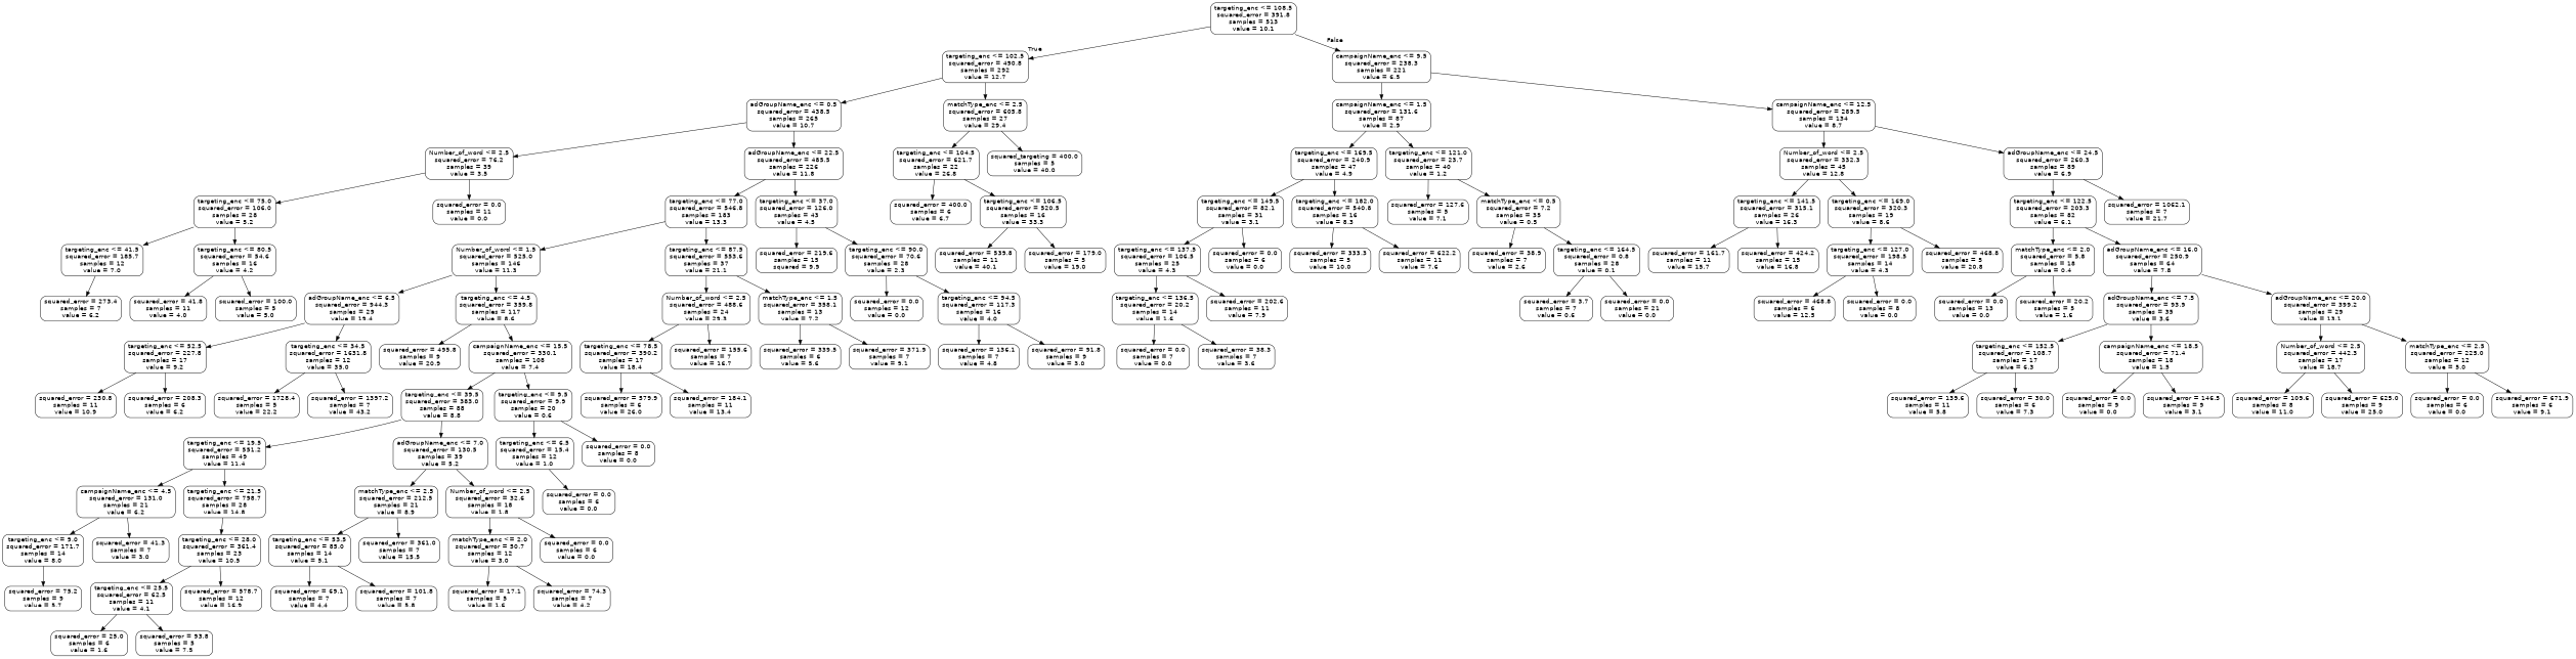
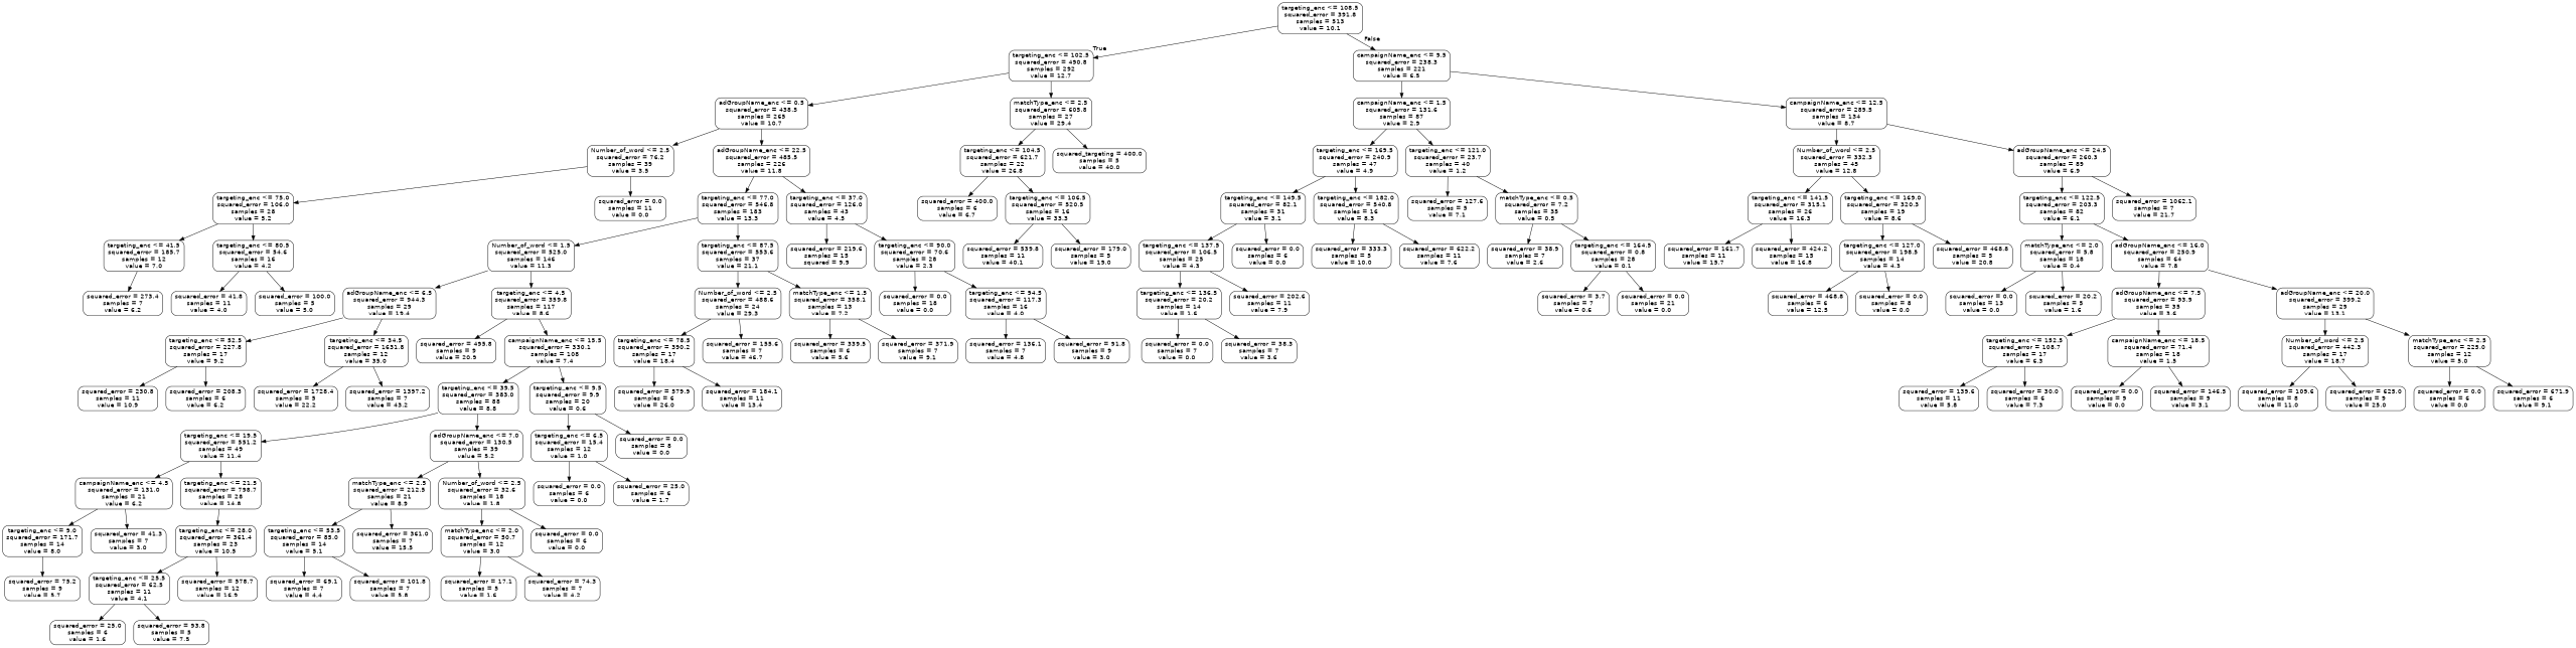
  digraph {
    node [color=black fontname=helvetica shape=box style=rounded]
    edge [fontname=helvetica]
    n1 [label="targeting_enc <= 108.5\nsquared_error = 391.8\nsamples = 513\nvalue = 10.1"]
    n2 [label="targeting_enc <= 102.5\nsquared_error = 490.8\nsamples = 292\nvalue = 12.7"]
    n3 [label="campaignName_enc <= 9.5\nsquared_error = 238.3\nsamples = 221\nvalue = 6.5"]
    n4 [label="adGroupName_enc <= 0.5\nsquared_error = 438.5\nsamples = 265\nvalue = 10.7"]
    n5 [label="matchType_enc <= 2.5\nsquared_error = 605.8\nsamples = 27\nvalue = 29.4"]
    n6 [label="campaignName_enc <= 1.5\nsquared_error = 131.6\nsamples = 87\nvalue = 2.9"]
    n7 [label="campaignName_enc <= 12.5\nsquared_error = 289.5\nsamples = 134\nvalue = 8.7"]
    n8 [label="Number_of_word <= 2.5\nsquared_error = 76.2\nsamples = 39\nvalue = 3.5"]
    n9 [label="adGroupName_enc <= 22.5\nsquared_error = 485.5\nsamples = 226\nvalue = 11.8"]
    n10 [label="targeting_enc <= 104.5\nsquared_error = 621.7\nsamples = 22\nvalue = 26.8"]
    n11 [label="squared_targeting = 400.0\nsamples = 5\nvalue = 40.0"]
    n12 [label="targeting_enc <= 75.0\nsquared_error = 106.0\nsamples = 28\nvalue = 5.2"]
    n13 [label="squared_error = 0.0\nsamples = 11\nvalue = 0.0"]
    n14 [label="targeting_enc <= 77.0\nsquared_error = 546.8\nsamples = 183\nvalue = 13.3"]
    n15 [label="targeting_enc <= 37.0\nsquared_error = 126.0\nsamples = 43\nvalue = 4.5"]
    n16 [label="targeting_enc <= 41.5\nsquared_error = 185.7\nsamples = 12\nvalue = 7.0"]
    n17 [label="targeting_enc <= 80.5\nsquared_error = 54.6\nsamples = 16\nvalue = 4.2"]
    n18 [label="squared_error = 273.4\nsamples = 7\nvalue = 6.2"]
    n19 [label="squared_error = 41.8\nsamples = 11\nvalue = 4.0"]
    n20 [label="squared_error = 100.0\nsamples = 5\nvalue = 5.0"]
    n21 [label="Number_of_word <= 1.5\nsquared_error = 525.0\nsamples = 146\nvalue = 11.3"]
    n22 [label="targeting_enc <= 87.5\nsquared_error = 553.6\nsamples = 37\nvalue = 21.1"]
    n23 [label="squared_error = 219.6\nsamples = 15\nsquared = 9.9"]
    n24 [label="targeting_enc <= 90.0\nsquared_error = 70.6\nsamples = 28\nvalue = 2.3"]
    n25 [label="adGroupName_enc <= 6.5\nsquared_error = 944.3\nsamples = 29\nvalue = 19.4"]
    n26 [label="targeting_enc <= 4.5\nsquared_error = 359.8\nsamples = 117\nvalue = 8.6"]
    n27 [label="Number_of_word <= 2.5\nsquared_error = 488.6\nsamples = 24\nvalue = 29.3"]
    n28 [label="matchType_enc <= 1.5\nsquared_error = 358.1\nsamples = 13\nvalue = 7.2"]
    n29 [label="targeting_enc <= 52.5\nsquared_error = 227.8\nsamples = 17\nvalue = 9.2"]
    n30 [label="targeting_enc <= 34.5\nsquared_error = 1631.8\nsamples = 12\nvalue = 35.0"]
    n31 [label="squared_error = 495.8\nsamples = 9\nvalue = 20.9"]
    n32 [label="campaignName_enc <= 15.5\nsquared_error = 330.1\nsamples = 108\nvalue = 7.4"]
    n33 [label="squared_error = 230.8\nsamples = 11\nvalue = 10.9"]
    n34 [label="squared_error = 208.3\nsamples = 6\nvalue = 6.2"]
    n35 [label="squared_error = 1728.4\nsamples = 5\nvalue = 22.2"]
    n36 [label="squared_error = 1397.2\nsamples = 7\nvalue = 43.2"]
    n37 [label="targeting_enc <= 39.5\nsquared_error = 383.0\nsamples = 88\nvalue = 8.8"]
    n38 [label="targeting_enc <= 9.5\nsquared_error = 9.9\nsamples = 20\nvalue = 0.6"]
    n39 [label="targeting_enc <= 19.5\nsquared_error = 551.2\nsamples = 49\nvalue = 11.4"]
    n40 [label="adGroupName_enc <= 7.0\nsquared_error = 130.5\nsamples = 39\nvalue = 5.2"]
    n41 [label="targeting_enc <= 6.5\nsquared_error = 15.4\nsamples = 12\nvalue = 1.0"]
    n42 [label="squared_error = 0.0\nsamples = 8\nvalue = 0.0"]
    n43 [label="campaignName_enc <= 4.5\nsquared_error = 131.0\nsamples = 21\nvalue = 6.2"]
    n44 [label="targeting_enc <= 21.5\nsquared_error = 798.7\nsamples = 28\nvalue = 14.8"]
    n45 [label="matchType_enc <= 2.5\nsquared_error = 212.5\nsamples = 21\nvalue = 8.9"]
    n46 [label="Number_of_word <= 2.5\nsquared_error = 32.6\nsamples = 18\nvalue = 1.8"]
    n47 [label="targeting_enc <= 9.0\nsquared_error = 171.7\nsamples = 14\nvalue = 8.0"]
    n48 [label="squared_error = 41.3\nsamples = 7\nvalue = 3.0"]
    n49 [label="targeting_enc <= 28.0\nsquared_error = 361.4\nsamples = 23\nvalue = 10.5"]
    n50 [label="squared_error = 75.2\nsamples = 9\nvalue = 5.7"]
    n51 [label="targeting_enc <= 25.5\nsquared_error = 62.5\nsamples = 11\nvalue = 4.1"]
    n52 [label="squared_error = 578.7\nsamples = 12\nvalue = 16.9"]
    n53 [label="squared_error = 25.0\nsamples = 6\nvalue = 1.6"]
    n54 [label="squared_error = 93.8\nsamples = 5\nvalue = 7.5"]
    n55 [label="targeting_enc <= 53.5\nsquared_error = 85.0\nsamples = 14\nvalue = 5.1"]
    n56 [label="squared_error = 361.0\nsamples = 7\nvalue = 15.5"]
    n57 [label="matchType_enc <= 2.0\nsquared_error = 50.7\nsamples = 12\nvalue = 3.0"]
    n58 [label="squared_error = 0.0\nsamples = 6\nvalue = 0.0"]
    n59 [label="squared_error = 69.1\nsamples = 7\nvalue = 4.4"]
    n60 [label="squared_error = 101.8\nsamples = 7\nvalue = 5.8"]
    n61 [label="squared_error = 17.1\nsamples = 5\nvalue = 1.6"]
    n62 [label="squared_error = 74.3\nsamples = 7\nvalue = 4.2"]
    n63 [label="squared_error = 0.0\nsamples = 6\nvalue = 0.0"]
+   n64 [label="squared_error = 25.0\nsamples = 6\nvalue = 1.7"]
    n65 [label="targeting_enc <= 78.5\nsquared_error = 390.2\nsamples = 17\nvalue = 18.4"]
-   n66 [label="squared_error = 155.6\nsamples = 7\nvalue = 16.7"]
+   n66 [label="squared_error = 155.6\nsamples = 7\nvalue = 46.7"]
    n67 [label="squared_error = 339.5\nsamples = 6\nvalue = 5.6"]
    n68 [label="squared_error = 371.9\nsamples = 7\nvalue = 9.1"]
    n69 [label="squared_error = 579.9\nsamples = 6\nvalue = 26.0"]
    n70 [label="squared_error = 184.1\nsamples = 11\nvalue = 13.4"]
-   n71 [label="squared_error = 0.0\nsamples = 12\nvalue = 0.0"]
+   n71 [label="squared_error = 0.0\nsamples = 18\nvalue = 0.0"]
    n72 [label="targeting_enc <= 94.5\nsquared_error = 117.3\nsamples = 16\nvalue = 4.0"]
    n73 [label="squared_error = 136.1\nsamples = 7\nvalue = 4.8"]
    n74 [label="squared_error = 91.8\nsamples = 9\nvalue = 3.0"]
    n75 [label="squared_error = 400.0\nsamples = 6\nvalue = 6.7"]
    n76 [label="targeting_enc <= 106.5\nsquared_error = 520.5\nsamples = 16\nvalue = 33.3"]
    n77 [label="squared_error = 539.8\nsamples = 11\nvalue = 40.1"]
    n78 [label="squared_error = 179.0\nsamples = 5\nvalue = 19.0"]
    n79 [label="targeting_enc <= 169.5\nsquared_error = 240.9\nsamples = 47\nvalue = 4.9"]
    n80 [label="targeting_enc <= 121.0\nsquared_error = 23.7\nsamples = 40\nvalue = 1.2"]
    n81 [label="Number_of_word <= 2.5\nsquared_error = 332.3\nsamples = 45\nvalue = 12.8"]
    n82 [label="adGroupName_enc <= 24.5\nsquared_error = 260.3\nsamples = 89\nvalue = 6.9"]
    n83 [label="targeting_enc <= 149.5\nsquared_error = 82.1\nsamples = 31\nvalue = 3.1"]
    n84 [label="targeting_enc <= 182.0\nsquared_error = 540.8\nsamples = 16\nvalue = 8.3"]
    n85 [label="squared_error = 127.6\nsamples = 5\nvalue = 7.1"]
    n86 [label="matchType_enc <= 0.5\nsquared_error = 7.2\nsamples = 35\nvalue = 0.5"]
    n87 [label="targeting_enc <= 137.5\nsquared_error = 106.5\nsamples = 25\nvalue = 4.3"]
    n88 [label="squared_error = 0.0\nsamples = 6\nvalue = 0.0"]
    n89 [label="squared_error = 333.3\nsamples = 5\nvalue = 10.0"]
    n90 [label="squared_error = 622.2\nsamples = 11\nvalue = 7.6"]
    n91 [label="targeting_enc <= 136.5\nsquared_error = 20.2\nsamples = 14\nvalue = 1.6"]
    n92 [label="squared_error = 202.6\nsamples = 11\nvalue = 7.9"]
    n93 [label="squared_error = 0.0\nsamples = 7\nvalue = 0.0"]
    n94 [label="squared_error = 38.3\nsamples = 7\nvalue = 3.6"]
    n95 [label="squared_error = 38.9\nsamples = 7\nvalue = 2.6"]
    n96 [label="targeting_enc <= 164.5\nsquared_error = 0.8\nsamples = 28\nvalue = 0.1"]
    n97 [label="squared_error = 3.7\nsamples = 7\nvalue = 0.6"]
    n98 [label="squared_error = 0.0\nsamples = 21\nvalue = 0.0"]
    n99 [label="targeting_enc <= 141.5\nsquared_error = 315.1\nsamples = 26\nvalue = 16.3"]
    n100 [label="targeting_enc <= 169.0\nsquared_error = 320.3\nsamples = 19\nvalue = 8.6"]
    n101 [label="targeting_enc <= 122.5\nsquared_error = 203.3\nsamples = 82\nvalue = 6.1"]
    n102 [label="squared_error = 1062.1\nsamples = 7\nvalue = 21.7"]
    n103 [label="squared_error = 161.7\nsamples = 11\nvalue = 15.7"]
    n104 [label="squared_error = 424.2\nsamples = 15\nvalue = 16.8"]
    n105 [label="targeting_enc <= 127.0\nsquared_error = 198.5\nsamples = 14\nvalue = 4.3"]
    n106 [label="squared_error = 468.8\nsamples = 5\nvalue = 20.8"]
    n107 [label="squared_error = 468.8\nsamples = 6\nvalue = 12.5"]
    n108 [label="squared_error = 0.0\nsamples = 8\nvalue = 0.0"]
    n109 [label="matchType_enc <= 2.0\nsquared_error = 5.8\nsamples = 18\nvalue = 0.4"]
    n110 [label="adGroupName_enc <= 16.0\nsquared_error = 250.9\nsamples = 64\nvalue = 7.8"]
    n111 [label="squared_error = 0.0\nsamples = 13\nvalue = 0.0"]
    n112 [label="squared_error = 20.2\nsamples = 5\nvalue = 1.6"]
    n113 [label="adGroupName_enc <= 7.5\nsquared_error = 93.9\nsamples = 35\nvalue = 3.6"]
    n114 [label="adGroupName_enc <= 20.0\nsquared_error = 399.2\nsamples = 29\nvalue = 13.1"]
    n115 [label="targeting_enc <= 152.5\nsquared_error = 108.7\nsamples = 17\nvalue = 6.3"]
    n116 [label="campaignName_enc <= 18.5\nsquared_error = 71.4\nsamples = 18\nvalue = 1.5"]
    n117 [label="Number_of_word <= 2.5\nsquared_error = 442.3\nsamples = 17\nvalue = 18.7"]
    n118 [label="matchType_enc <= 2.5\nsquared_error = 225.0\nsamples = 12\nvalue = 5.0"]
    n119 [label="squared_error = 139.6\nsamples = 11\nvalue = 5.8"]
    n120 [label="squared_error = 30.0\nsamples = 6\nvalue = 7.3"]
    n121 [label="squared_error = 0.0\nsamples = 9\nvalue = 0.0"]
    n122 [label="squared_error = 146.5\nsamples = 9\nvalue = 3.1"]
    n123 [label="squared_error = 109.6\nsamples = 8\nvalue = 11.0"]
    n124 [label="squared_error = 625.0\nsamples = 9\nvalue = 25.0"]
    n125 [label="squared_error = 0.0\nsamples = 6\nvalue = 0.0"]
    n126 [label="squared_error = 671.9\nsamples = 6\nvalue = 9.1"]
    n1 -> n2 [headlabel=True labelangle=45 labeldistance=2.5]
    n1 -> n3 [headlabel=False labelangle=-45 labeldistance=2.5]
    n2 -> n4
    n2 -> n5
    n3 -> n6
    n3 -> n7
    n4 -> n8
    n4 -> n9
    n5 -> n10
    n5 -> n11
    n6 -> n79
    n6 -> n80
    n7 -> n81
    n7 -> n82
    n8 -> n12
    n8 -> n13
    n9 -> n14
    n9 -> n15
    n10 -> n75
    n10 -> n76
    n12 -> n16
    n12 -> n17
    n14 -> n21
    n14 -> n22
    n15 -> n23
    n15 -> n24
    n16 -> n18
    n17 -> n19
    n17 -> n20
    n21 -> n25
    n21 -> n26
    n22 -> n27
    n22 -> n28
    n24 -> n71
    n24 -> n72
    n25 -> n29
    n25 -> n30
    n26 -> n31
    n26 -> n32
    n27 -> n65
    n27 -> n66
    n28 -> n67
    n28 -> n68
    n29 -> n33
    n29 -> n34
    n30 -> n35
    n30 -> n36
    n32 -> n37
    n32 -> n38
    n37 -> n39
    n37 -> n40
    n38 -> n41
    n38 -> n42
    n39 -> n43
    n39 -> n44
    n40 -> n45
    n40 -> n46
    n41 -> n63
+   n41 -> n64
    n43 -> n47
    n43 -> n48
    n44 -> n49
    n45 -> n55
    n45 -> n56
    n46 -> n57
    n46 -> n58
    n47 -> n50
    n49 -> n51
    n49 -> n52
    n51 -> n53
    n51 -> n54
    n55 -> n59
    n55 -> n60
    n57 -> n61
    n57 -> n62
    n65 -> n69
    n65 -> n70
    n72 -> n73
    n72 -> n74
    n76 -> n77
    n76 -> n78
    n79 -> n83
    n79 -> n84
    n80 -> n85
    n80 -> n86
    n81 -> n99
    n81 -> n100
    n82 -> n101
    n82 -> n102
    n83 -> n87
    n83 -> n88
    n84 -> n89
    n84 -> n90
    n86 -> n95
    n86 -> n96
    n87 -> n91
    n87 -> n92
    n91 -> n93
    n91 -> n94
    n96 -> n97
    n96 -> n98
    n99 -> n103
    n99 -> n104
    n100 -> n105
    n100 -> n106
    n101 -> n109
    n101 -> n110
    n105 -> n107
    n105 -> n108
    n109 -> n111
    n109 -> n112
    n110 -> n113
    n110 -> n114
    n113 -> n115
    n113 -> n116
    n114 -> n117
    n114 -> n118
    n115 -> n119
    n115 -> n120
    n116 -> n121
    n116 -> n122
    n117 -> n123
    n117 -> n124
    n118 -> n125
    n118 -> n126
  }
